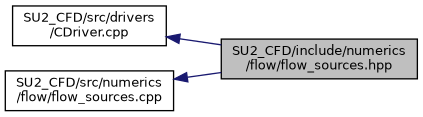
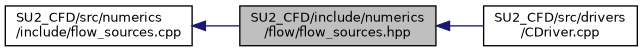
  digraph {
    rankdir=LR
    node [color=black fillcolor=white fontname=Helvetica fontsize=10 shape=record style=filled]
    edge [color=midnightblue dir=back fontname=Helvetica fontsize=10 labelfontname=Helvetica labelfontsize=10 style=solid]
    n1 [fillcolor=grey75 fontcolor=black height=0.2 label="SU2_CFD/include/numerics\l/flow/flow_sources.hpp" width=0.4]
    n2 [height=0.2 label="SU2_CFD/src/drivers\l/CDriver.cpp" width=0.4]
-   n3 [height=0.2 label="SU2_CFD/src/numerics\l/flow/flow_sources.cpp" width=0.4]
-   n2 -> n1
+   n3 [height=0.2 label="SU2_CFD/src/numerics\l/include/flow_sources.cpp" width=0.4]
+   n1 -> n2
    n3 -> n1
  }
